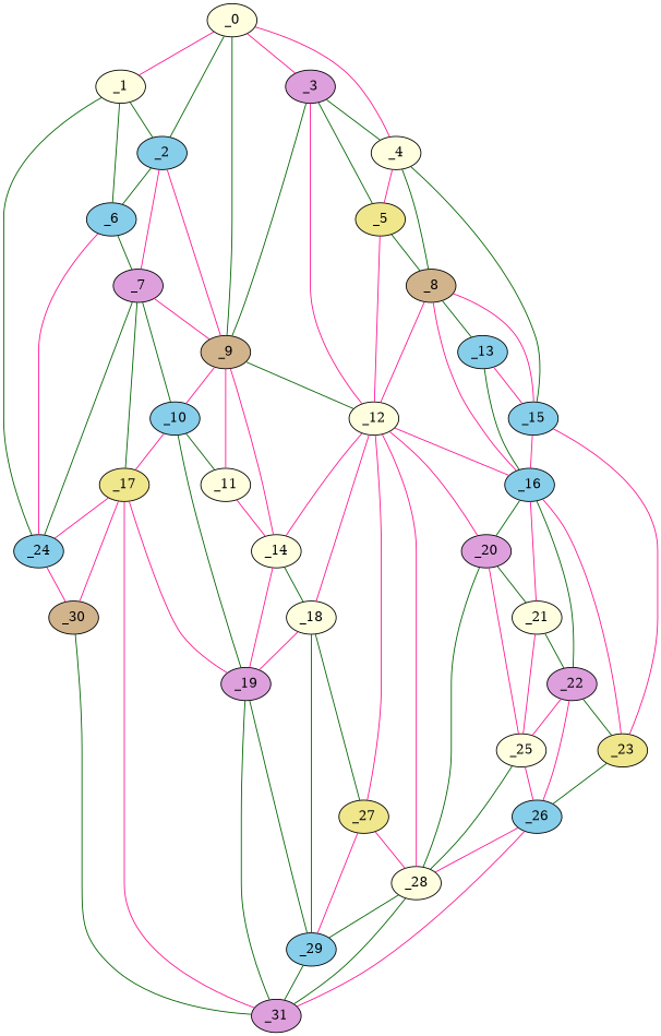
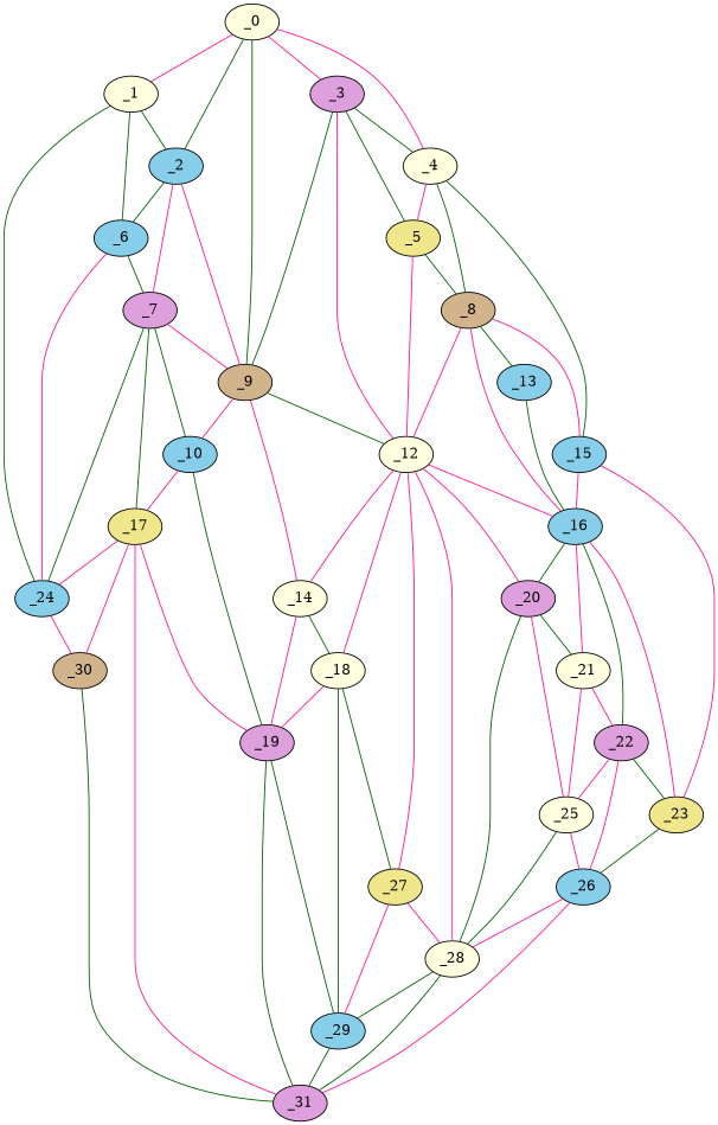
  graph {
    node [fillcolor=lightyellow style=filled x=58 y=101]
    edge [color=deeppink valence=2]
    _0 [x=38 y=7]
    _1 [x=44 y=6]
    _2 [fillcolor=skyblue y=12]
    _3 [fillcolor=plum y=72]
    _4 [x=59]
    _9 [fillcolor=tan x=68 y=52]
    _6 [fillcolor=skyblue x=65 y=10]
    _24 [fillcolor=skyblue x=93 y=14]
    _7 [fillcolor=plum x=67 y=21]
    _5 [fillcolor=khaki x=62 y=97]
    _12 [x=74 y=77]
    _8 [fillcolor=tan x=67 y=98]
    _15 [fillcolor=skyblue x=77]
    _10 [fillcolor=skyblue x=71 y=29]
-   _11 [x=71 y=46]
    _14 [x=77 y=51]
    _30 [fillcolor=tan x=97 y=24]
    _17 [fillcolor=khaki x=80 y=28]
    _16 [fillcolor=skyblue x=79 y=91]
    _18 [x=82 y=51]
    _20 [fillcolor=plum x=84 y=83]
    _27 [fillcolor=khaki x=95 y=60]
    _28 [x=95 y=75]
    _13 [fillcolor=skyblue x=75 y=97]
    _23 [fillcolor=khaki x=89 y=99]
    _19 [fillcolor=plum x=84 y=42]
    _31 [fillcolor=plum x=97 y=36]
    _21 [x=85 y=89]
    _22 [fillcolor=plum x=89 y=92]
    _29 [fillcolor=skyblue x=96 y=46]
    _25 [x=94 y=91]
    _26 [fillcolor=skyblue x=94 y=98]
    _0 -- _1 [valence=1]
    _0 -- _2 [color=darkgreen]
    _0 -- _3
    _0 -- _4 [valence=1]
    _0 -- _9 [color=darkgreen]
    _1 -- _2 [color=darkgreen valence=1]
    _1 -- _6 [color=darkgreen]
    _1 -- _24 [color=darkgreen valence=1]
    _2 -- _9
    _2 -- _6 [color=darkgreen]
    _2 -- _7
    _3 -- _4 [color=darkgreen]
    _3 -- _9 [color=darkgreen]
    _3 -- _5 [color=darkgreen]
    _3 -- _12 [valence=1]
    _4 -- _5
    _4 -- _8 [color=darkgreen]
    _4 -- _15 [color=darkgreen valence=1]
    _9 -- _12 [color=darkgreen valence=1]
    _9 -- _10
-   _9 -- _11 [valence=1]
    _9 -- _14
    _6 -- _24 [valence=1]
    _6 -- _7 [color=darkgreen valence=1]
    _24 -- _30 [valence=1]
    _7 -- _9
    _7 -- _24 [color=darkgreen]
    _7 -- _10 [color=darkgreen valence=1]
    _7 -- _17 [color=darkgreen]
    _5 -- _12
    _5 -- _8 [color=darkgreen]
    _12 -- _14 [valence=1]
    _12 -- _16 [valence=1]
    _12 -- _18
    _12 -- _20
    _12 -- _27 [valence=1]
    _12 -- _28
    _8 -- _12 [valence=1]
    _8 -- _15
    _8 -- _16 [valence=1]
    _8 -- _13 [color=darkgreen]
    _15 -- _16 [valence=1]
    _15 -- _23 [valence=1]
-   _10 -- _11 [color=darkgreen valence=1]
    _10 -- _17
    _10 -- _19 [color=darkgreen valence=1]
-   _11 -- _14
    _14 -- _18 [color=darkgreen]
    _14 -- _19
    _30 -- _31 [color=darkgreen valence=1]
    _17 -- _24
    _17 -- _30 [valence=1]
    _17 -- _19
    _17 -- _31 [valence=1]
    _16 -- _20 [color=darkgreen valence=1]
    _16 -- _23
    _16 -- _21
    _16 -- _22 [color=darkgreen]
    _18 -- _27 [color=darkgreen]
    _18 -- _19 [valence=1]
    _18 -- _29 [color=darkgreen]
    _20 -- _28 [color=darkgreen]
    _20 -- _21 [color=darkgreen]
    _20 -- _25
    _27 -- _28
    _27 -- _29 [valence=1]
    _28 -- _31 [color=darkgreen valence=1]
    _28 -- _29 [color=darkgreen]
-   _13 -- _15 [valence=1]
    _13 -- _16 [color=darkgreen]
    _23 -- _26 [color=darkgreen valence=1]
    _19 -- _31 [color=darkgreen valence=1]
    _19 -- _29 [color=darkgreen]
-   _21 -- _22 [color=darkgreen valence=1]
+   _21 -- _22 [valence=1]
    _21 -- _25 [valence=1]
    _22 -- _23 [color=darkgreen]
    _22 -- _25
    _22 -- _26
    _29 -- _31 [color=darkgreen]
    _25 -- _28 [color=darkgreen]
    _25 -- _26
    _26 -- _28
    _26 -- _31 [valence=1]
  }
